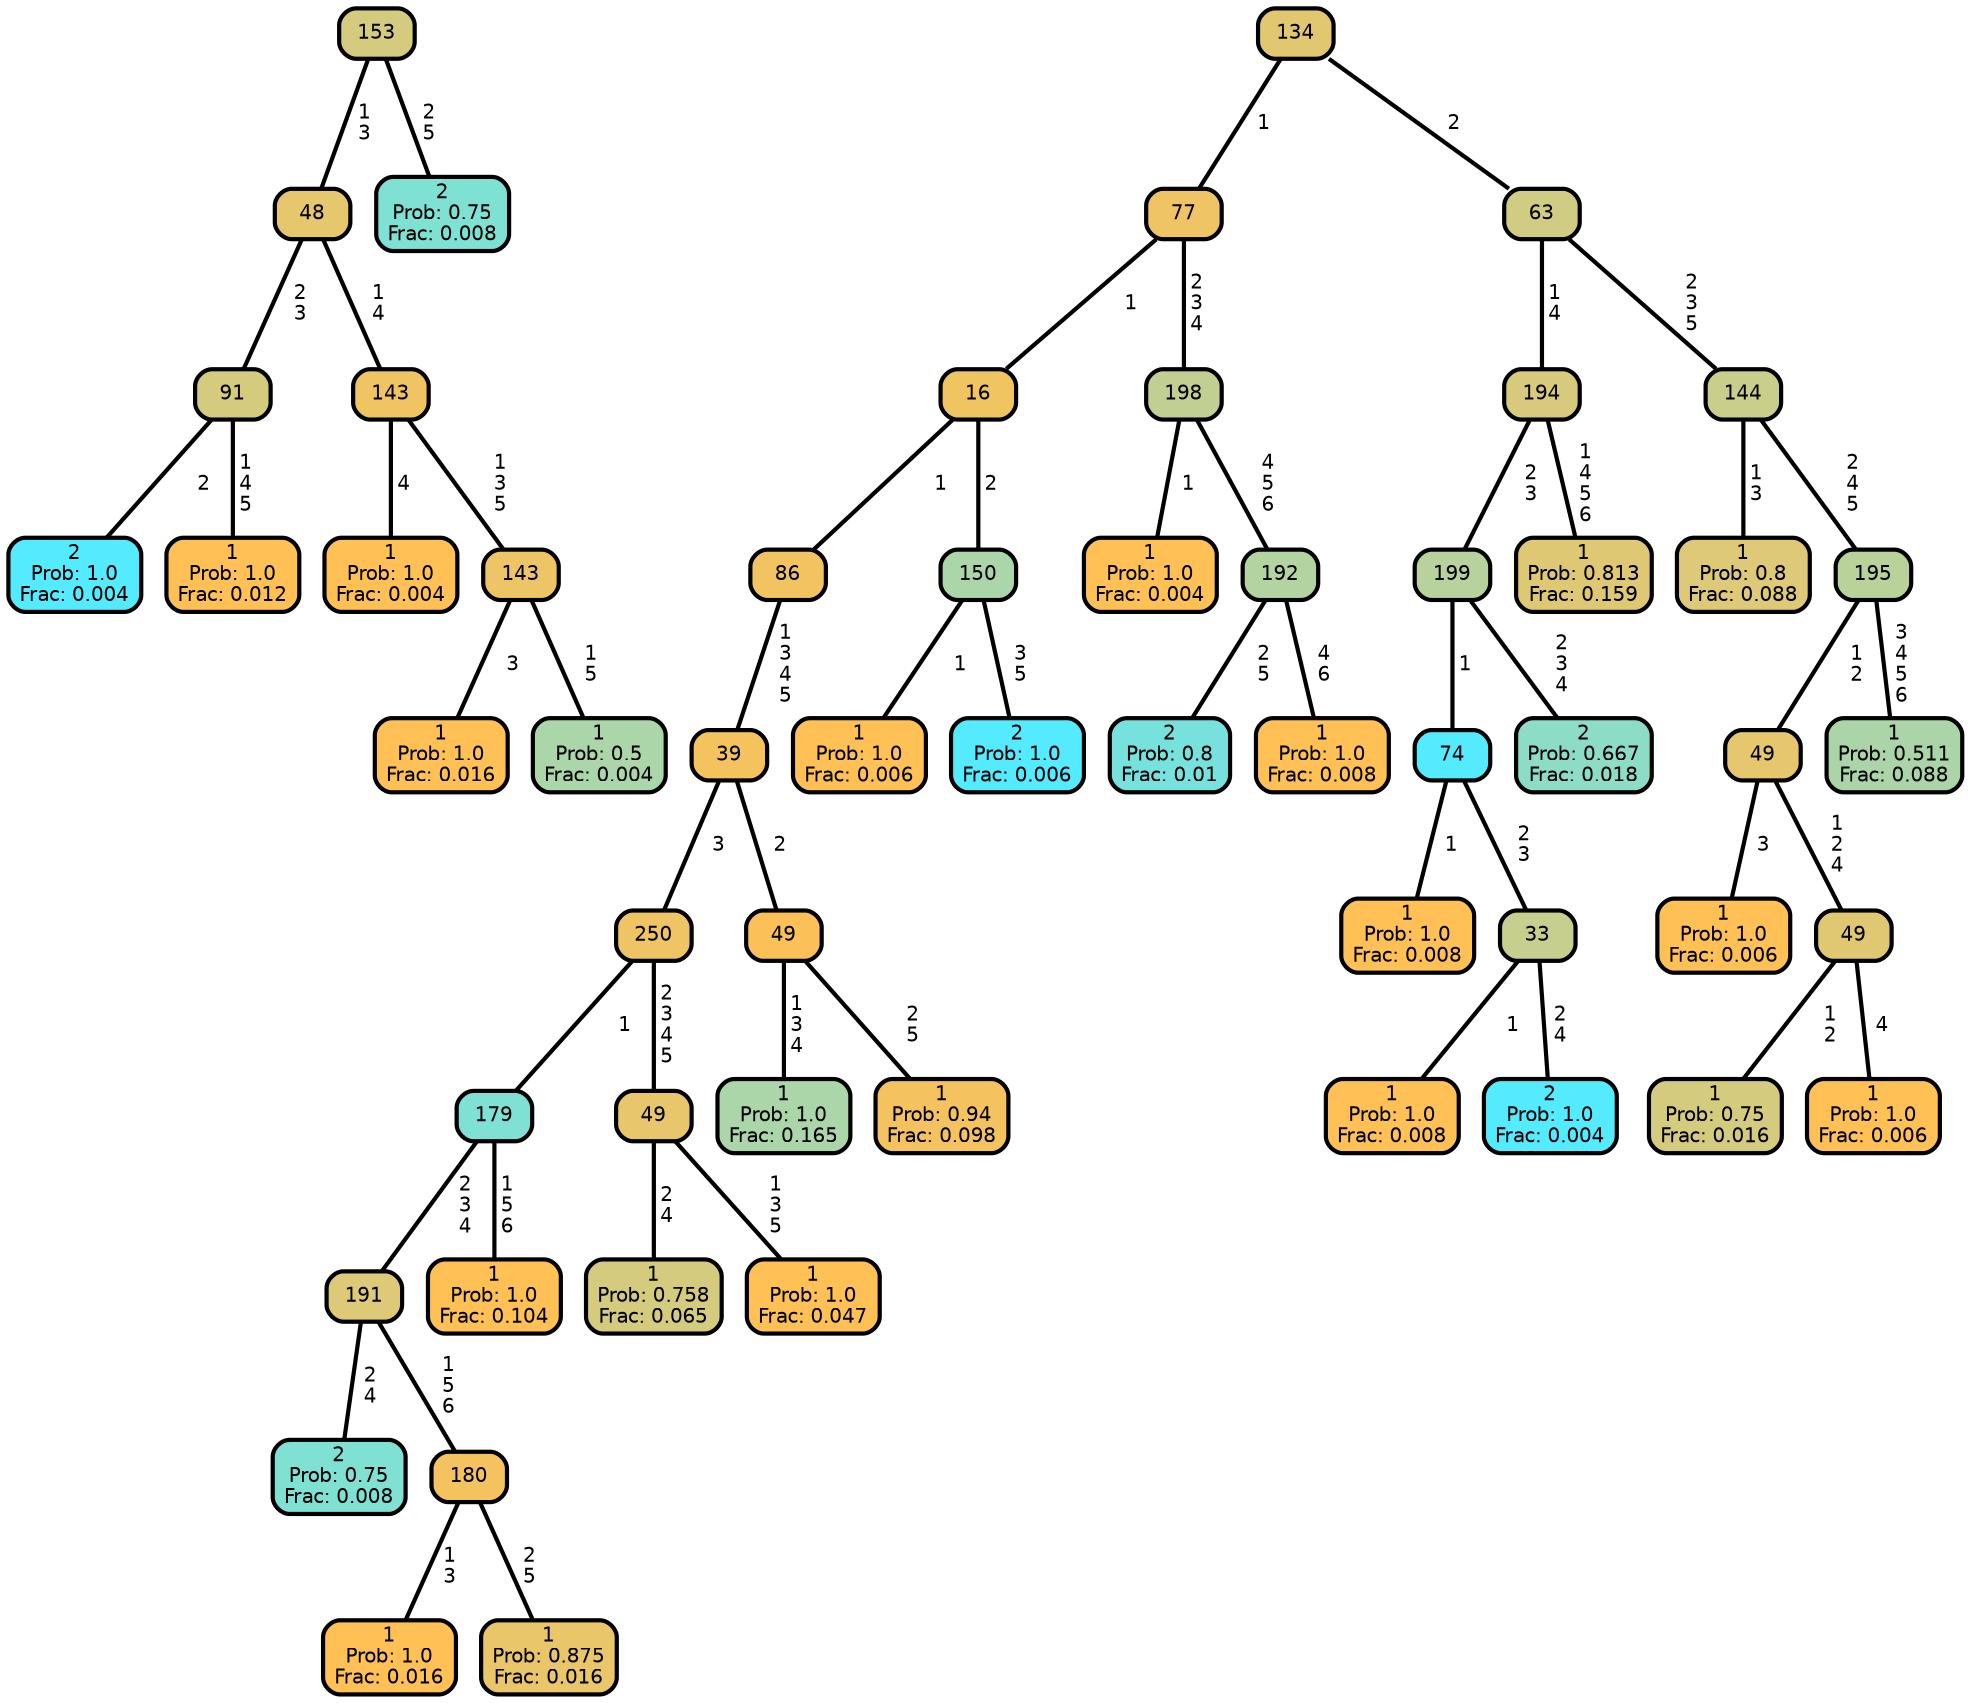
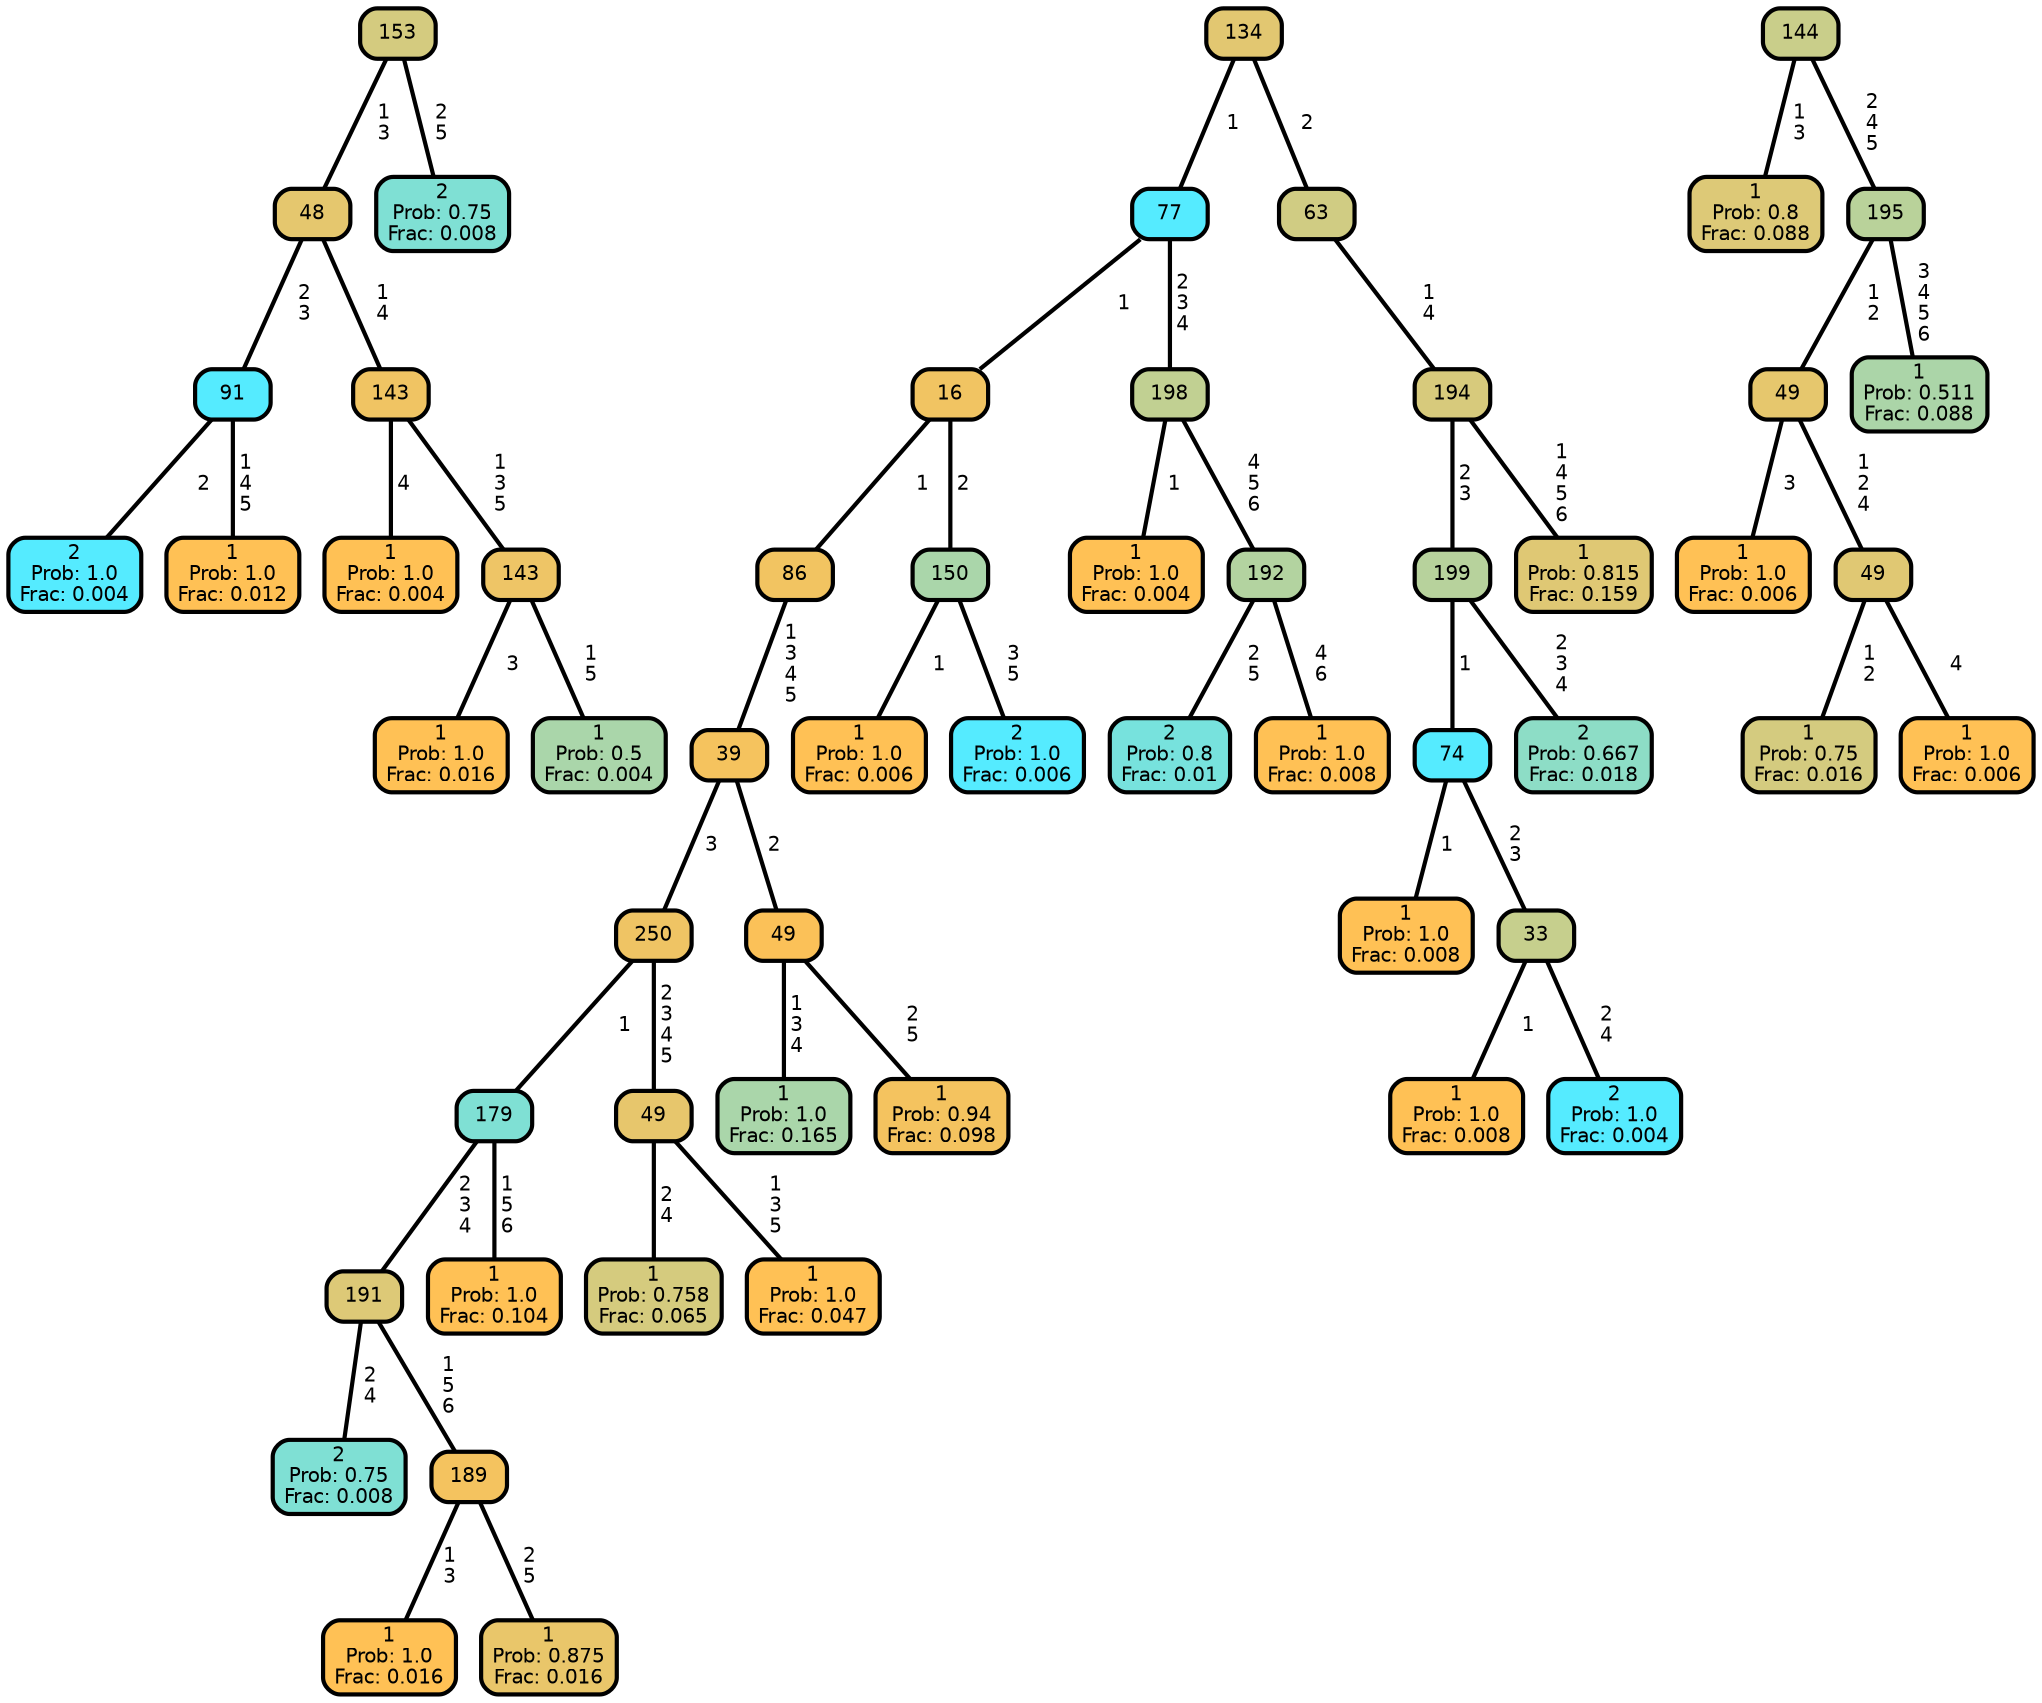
  graph {
    ranksep="0 equally"
    splines=straight
    node [color=black fillcolor="#ffc155" fontcolor=black fontname=helvetica penwidth=3 shape=box style="filled, rounded"]
    edge [color=black fontname=helvetica penwidth=3]
    n1 [fillcolor="#55ebff" label="2\nProb: 1.0\nFrac: 0.004"]
-   n2 [fillcolor="#d4cb7f" label=91]
+   n2 [fillcolor="#55ebff" label=91]
    n3 [label="1\nProb: 1.0\nFrac: 0.012"]
    n4 [fillcolor="#e5c76e" label=48]
    n5 [fillcolor="#f0c463" label=143]
    n6 [label="1\nProb: 1.0\nFrac: 0.004"]
    n7 [fillcolor="#eec566" label=143]
    n8 [label="1\nProb: 1.0\nFrac: 0.016"]
    n9 [fillcolor="#aad6aa" label="1\nProb: 0.5\nFrac: 0.004"]
    n10 [fillcolor="#d4cb7f" label=153]
    n11 [fillcolor="#7fe0d4" label="2\nProb: 0.75\nFrac: 0.008"]
    n12 [fillcolor="#f2c461" label=86]
    n13 [fillcolor="#f5c35e" label=39]
    n14 [fillcolor="#efc464" label=250]
    n15 [fillcolor="#fbc158" label=49]
    n16 [fillcolor="#7fe0d4" label="2\nProb: 0.75\nFrac: 0.008"]
    n17 [fillcolor="#ddc977" label=191]
-   n18 [fillcolor="#f4c35f" label=180]
+   n18 [fillcolor="#f4c35f" label=189]
    n19 [label="1\nProb: 1.0\nFrac: 0.016"]
    n20 [fillcolor="#e9c66a" label="1\nProb: 0.875\nFrac: 0.016"]
    n21 [fillcolor="#7fe0d4" label=179]
    n22 [label="1\nProb: 1.0\nFrac: 0.104"]
    n23 [fillcolor="#e7c66c" label=49]
    n24 [fillcolor="#d5cb7e" label="1\nProb: 0.758\nFrac: 0.065"]
    n25 [label="1\nProb: 1.0\nFrac: 0.047"]
    n26 [fillcolor="#aad6aa" label="1\nProb: 1.0\nFrac: 0.165"]
    n27 [fillcolor="#f4c35f" label="1\nProb: 0.94\nFrac: 0.098"]
    n28 [fillcolor="#f1c462" label=16]
    n29 [fillcolor="#aad6aa" label=150]
    n30 [label="1\nProb: 1.0\nFrac: 0.006"]
    n31 [fillcolor="#55ebff" label="2\nProb: 1.0\nFrac: 0.006"]
-   n32 [fillcolor="#efc464" label=77]
+   n32 [fillcolor="#55ebff" label=77]
    n33 [fillcolor="#c1d092" label=198]
    n34 [label="1\nProb: 1.0\nFrac: 0.004"]
    n35 [fillcolor="#b3d3a0" label=192]
    n36 [fillcolor="#77e2dd" label="2\nProb: 0.8\nFrac: 0.01"]
    n37 [label="1\nProb: 1.0\nFrac: 0.008"]
    n38 [fillcolor="#e2c771" label=134]
    n39 [fillcolor="#d0cc83" label=63]
    n40 [fillcolor="#d7ca7c" label=194]
    n41 [fillcolor="#c9ce8a" label=144]
    n42 [label="1\nProb: 1.0\nFrac: 0.008"]
    n43 [fillcolor="#55ebff" label=74]
    n44 [fillcolor="#c6cf8d" label=33]
    n45 [label="1\nProb: 1.0\nFrac: 0.008"]
    n46 [fillcolor="#55ebff" label="2\nProb: 1.0\nFrac: 0.004"]
    n47 [fillcolor="#b7d29c" label=199]
    n48 [fillcolor="#8dddc6" label="2\nProb: 0.667\nFrac: 0.018"]
-   n49 [fillcolor="#dfc874" label="1\nProb: 0.813\nFrac: 0.159"]
+   n49 [fillcolor="#dfc874" label="1\nProb: 0.815\nFrac: 0.159"]
    n50 [fillcolor="#ddc977" label="1\nProb: 0.8\nFrac: 0.088"]
    n51 [fillcolor="#b9d29a" label=195]
    n52 [fillcolor="#e6c76d" label=49]
    n53 [fillcolor="#abd5a8" label="1\nProb: 0.511\nFrac: 0.088"]
    n54 [label="1\nProb: 1.0\nFrac: 0.006"]
    n55 [fillcolor="#e0c873" label=49]
    n56 [fillcolor="#d4cb7f" label="1\nProb: 0.75\nFrac: 0.016"]
    n57 [label="1\nProb: 1.0\nFrac: 0.006"]
    subgraph sub_1 {
      rank=same
    }
    n2 -- n1 [label=" 2"]
    n2 -- n3 [label=" 1\n 4\n 5"]
    n4 -- n2 [label=" 2\n 3"]
    n4 -- n5 [label=" 1\n 4"]
    n5 -- n6 [label=" 4"]
    n5 -- n7 [label=" 1\n 3\n 5"]
    n7 -- n8 [label=" 3"]
    n7 -- n9 [label=" 1\n 5"]
    n10 -- n4 [label=" 1\n 3"]
    n10 -- n11 [label=" 2\n 5"]
    n12 -- n13 [label=" 1\n 3\n 4\n 5"]
    n13 -- n14 [label=" 3"]
    n13 -- n15 [label=" 2"]
    n14 -- n21 [label=" 1"]
    n14 -- n23 [label=" 2\n 3\n 4\n 5"]
    n15 -- n26 [label=" 1\n 3\n 4"]
    n15 -- n27 [label=" 2\n 5"]
    n17 -- n16 [label=" 2\n 4"]
    n17 -- n18 [label=" 1\n 5\n 6"]
    n18 -- n19 [label=" 1\n 3"]
    n18 -- n20 [label=" 2\n 5"]
    n21 -- n17 [label=" 2\n 3\n 4"]
    n21 -- n22 [label=" 1\n 5\n 6"]
    n23 -- n24 [label=" 2\n 4"]
    n23 -- n25 [label=" 1\n 3\n 5"]
    n28 -- n12 [label=" 1"]
    n28 -- n29 [label=" 2"]
    n29 -- n30 [label=" 1"]
    n29 -- n31 [label=" 3\n 5"]
    n32 -- n28 [label=" 1"]
    n32 -- n33 [label=" 2\n 3\n 4"]
    n33 -- n34 [label=" 1"]
    n33 -- n35 [label=" 4\n 5\n 6"]
    n35 -- n36 [label=" 2\n 5"]
    n35 -- n37 [label=" 4\n 6"]
    n38 -- n32 [label=" 1"]
    n38 -- n39 [label=" 2"]
    n39 -- n40 [label=" 1\n 4"]
-   n39 -- n41 [label=" 2\n 3\n 5"]
    n40 -- n47 [label=" 2\n 3"]
    n40 -- n49 [label=" 1\n 4\n 5\n 6"]
    n41 -- n50 [label=" 1\n 3"]
    n41 -- n51 [label=" 2\n 4\n 5"]
    n43 -- n42 [label=" 1"]
    n43 -- n44 [label=" 2\n 3"]
    n44 -- n45 [label=" 1"]
    n44 -- n46 [label=" 2\n 4"]
    n47 -- n43 [label=" 1"]
    n47 -- n48 [label=" 2\n 3\n 4"]
    n51 -- n52 [label=" 1\n 2"]
    n51 -- n53 [label=" 3\n 4\n 5\n 6"]
    n52 -- n54 [label=" 3"]
    n52 -- n55 [label=" 1\n 2\n 4"]
    n55 -- n56 [label=" 1\n 2"]
    n55 -- n57 [label=" 4"]
  }
